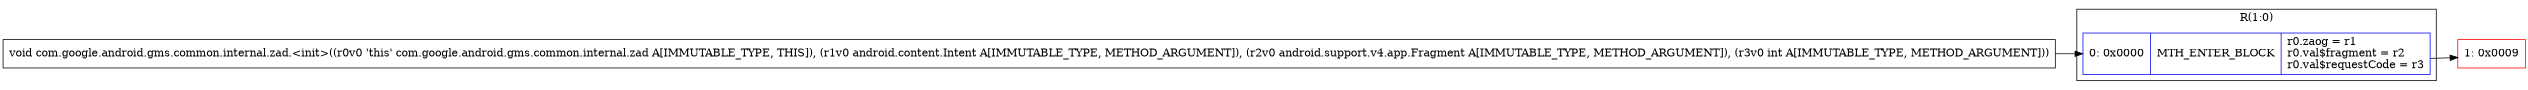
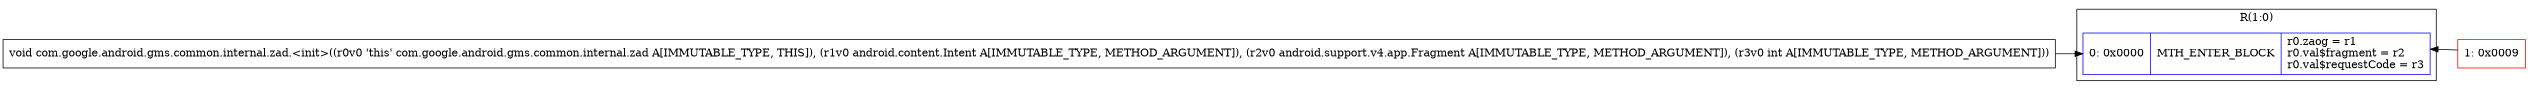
  digraph {
    rankdir=LR
    fontname="DejaVu Serif"
    node [shape=record fontname="DejaVu Serif"]
    edge [fontname="DejaVu Serif"]
    n1 [color=blue label="{0\:\ 0x0000|MTH_ENTER_BLOCK\l|r0.zaog = r1\lr0.val$fragment = r2\lr0.val$requestCode = r3\l}"]
    n2 [color=red label="{1\:\ 0x0009}"]
    n3 [label="{void com.google.android.gms.common.internal.zad.\<init\>((r0v0 'this' com.google.android.gms.common.internal.zad A[IMMUTABLE_TYPE, THIS]), (r1v0 android.content.Intent A[IMMUTABLE_TYPE, METHOD_ARGUMENT]), (r2v0 android.support.v4.app.Fragment A[IMMUTABLE_TYPE, METHOD_ARGUMENT]), (r3v0 int A[IMMUTABLE_TYPE, METHOD_ARGUMENT])) }"]
    subgraph cluster_1 {
      label="R(1:0)"
      n1
    }
-   n1 -> n2
+   n2 -> n1
    n3 -> n1
  }
